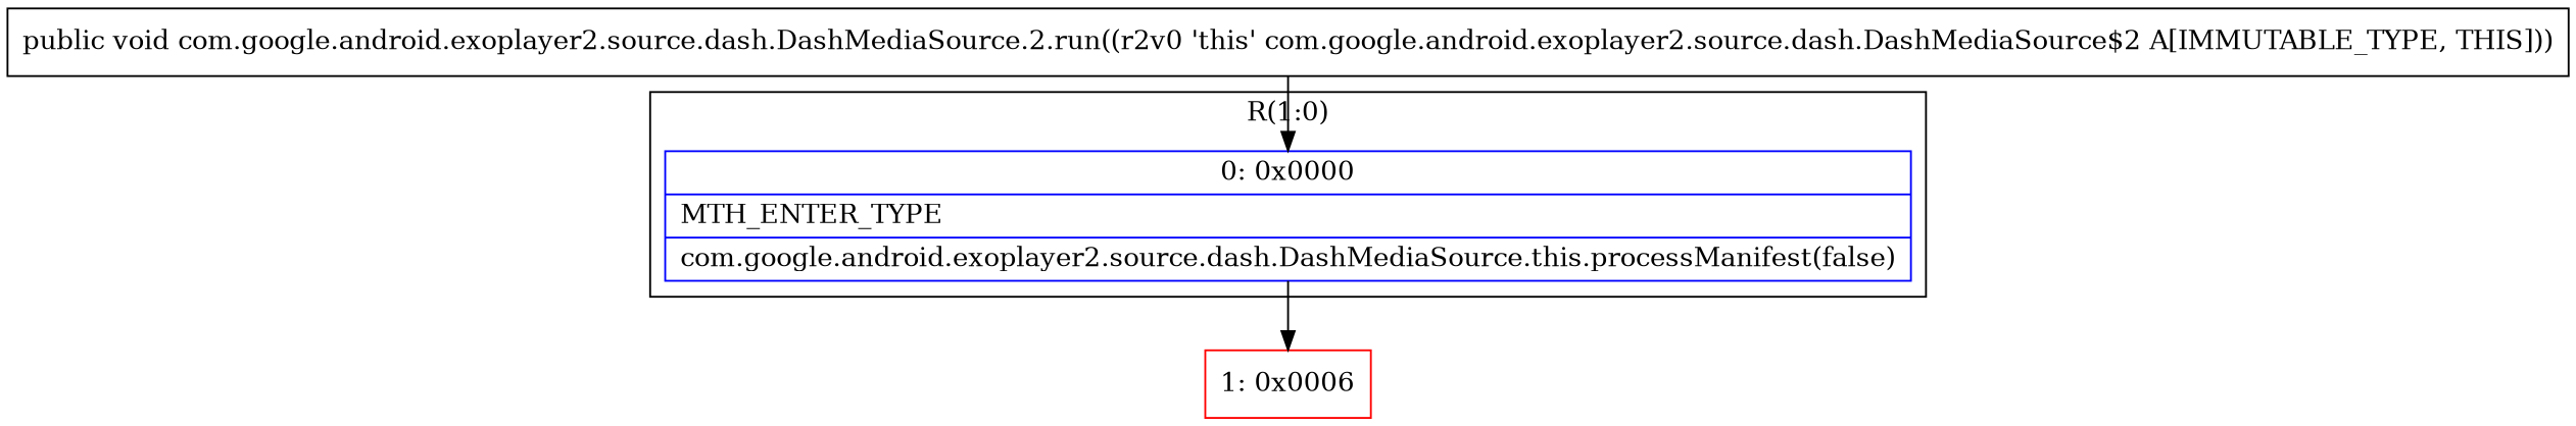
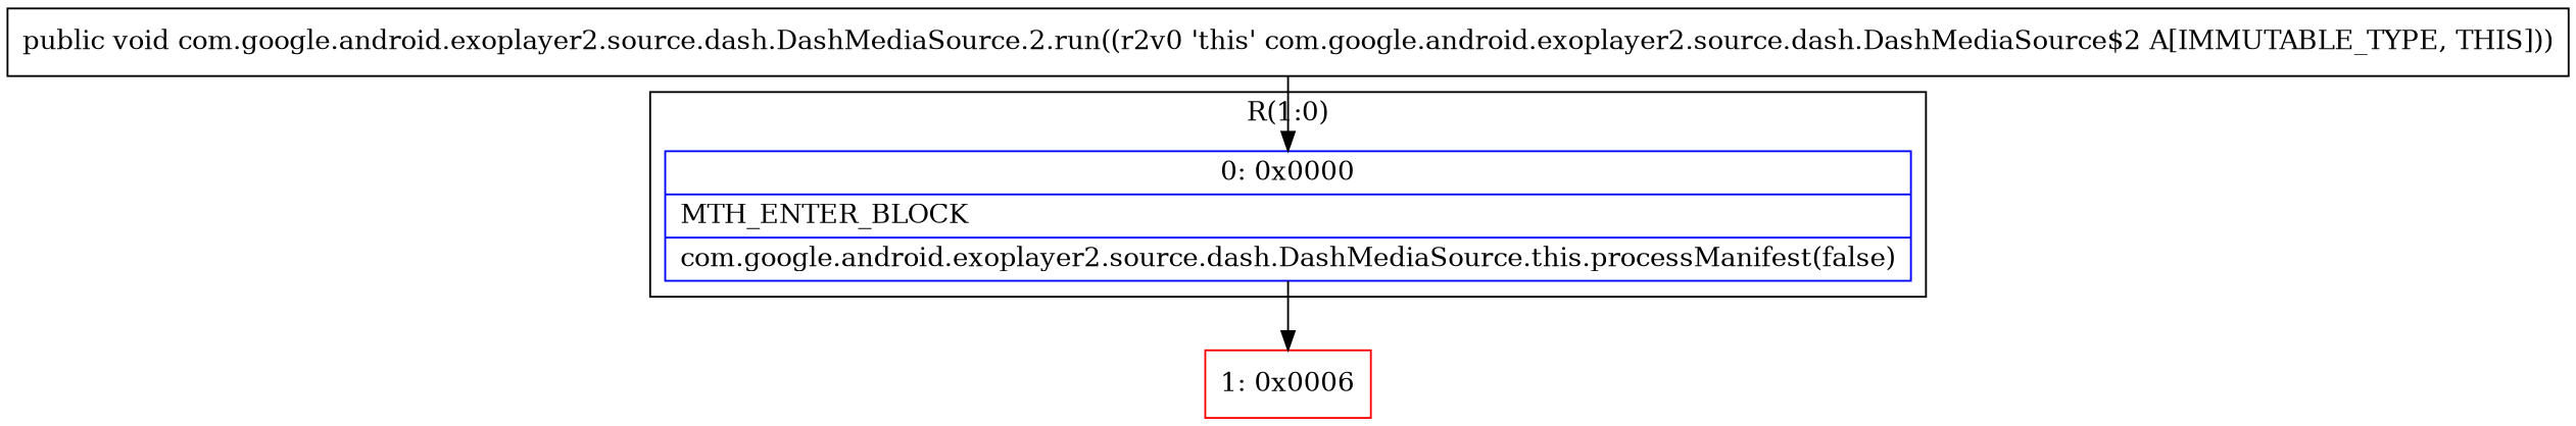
  digraph {
    node [shape=record]
-   n1 [color=blue label="{0\:\ 0x0000|MTH_ENTER_TYPE\l|com.google.android.exoplayer2.source.dash.DashMediaSource.this.processManifest(false)\l}"]
+   n1 [color=blue label="{0\:\ 0x0000|MTH_ENTER_BLOCK\l|com.google.android.exoplayer2.source.dash.DashMediaSource.this.processManifest(false)\l}"]
    n2 [color=red label="{1\:\ 0x0006}"]
    n3 [label="{public void com.google.android.exoplayer2.source.dash.DashMediaSource.2.run((r2v0 'this' com.google.android.exoplayer2.source.dash.DashMediaSource$2 A[IMMUTABLE_TYPE, THIS])) }"]
    subgraph cluster_1 {
      label="R(1:0)"
      n1
    }
    n1 -> n2
    n3 -> n1
  }
